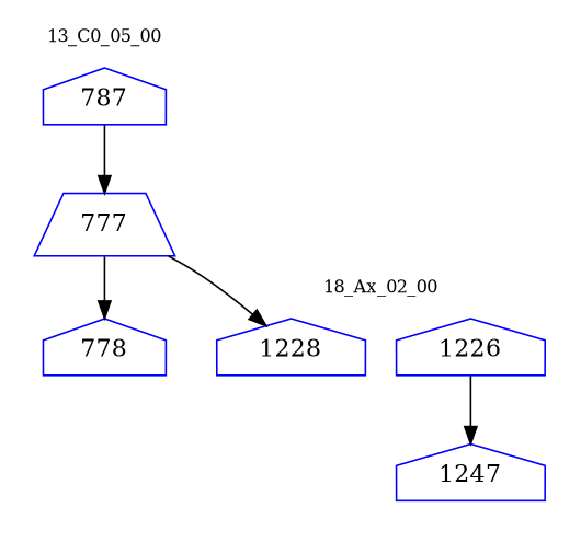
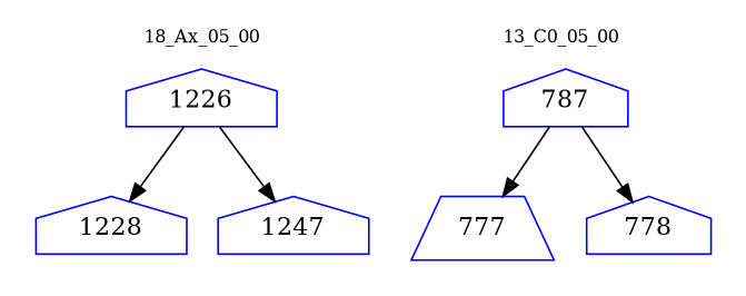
  digraph {
    node [color=blue shape=house]
    edge [color=black]
    n1 [label=1226]
    n2 [label=1228]
    n3 [label=1247]
    n4 [label=777 shape=trapezium]
    n5 [label=787]
    n6 [label=778]
    subgraph cluster_1 {
      color=white
      fontsize=10
-     label="18_Ax_02_00"
+     label="18_Ax_05_00"
      n1
      n2
      n3
    }
    subgraph cluster_2 {
      color=white
      fontsize=10
      label="13_C0_05_00"
      n4
      n5
      n6
    }
-   n4 -> n2
+   n1 -> n2
    n1 -> n3
-   n4 -> n6
+   n5 -> n6
    n5 -> n4
  }
